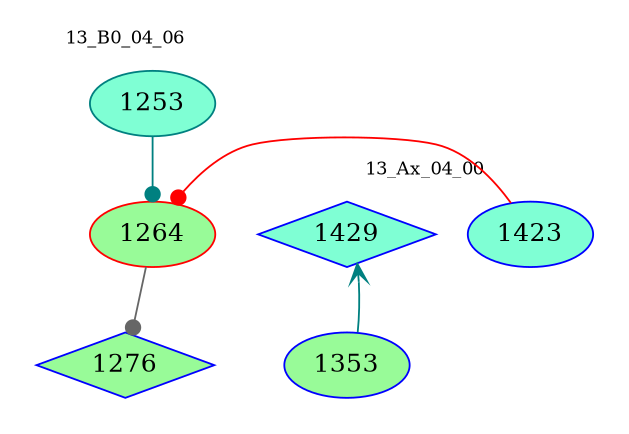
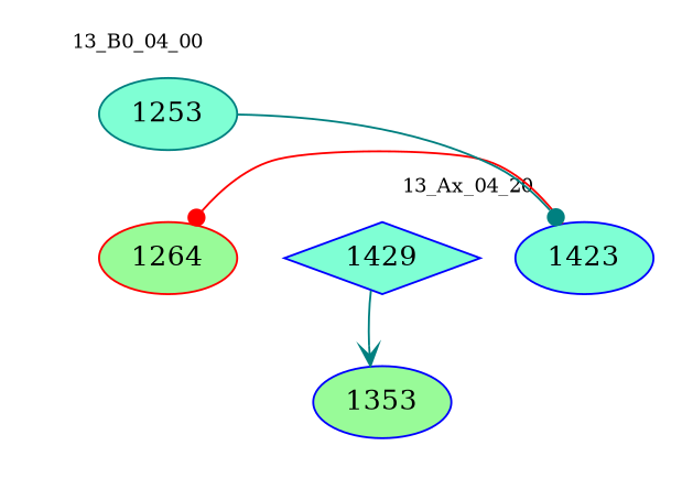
  digraph {
    node [color=blue fillcolor=aquamarine shape=ellipse style=filled]
    edge [arrowhead=dot color=teal style=solid]
    n1 [label=1423]
    n2 [label=1429 shape=diamond]
    n3 [fillcolor=palegreen label=1353]
    n4 [color=teal label=1253]
    n5 [color=red fillcolor=palegreen label=1264]
-   n6 [fillcolor=palegreen label=1276 shape=diamond]
    subgraph cluster_1 {
      color=white
      fontsize=10
-     label="13_Ax_04_00"
+     label="13_Ax_04_20"
      n1
      n2
      n3
    }
    subgraph cluster_2 {
      color=white
      fontsize=10
-     label="13_B0_04_06"
+     label="13_B0_04_00"
      n4
      n5
-     n6
    }
    n1 -> n5 [color=red]
-   n3 -> n2 [arrowhead=vee]
-   n4 -> n5
-   n5 -> n6 [color=gray40]
+   n2 -> n3 [arrowhead=vee]
+   n4 -> n1
  }
